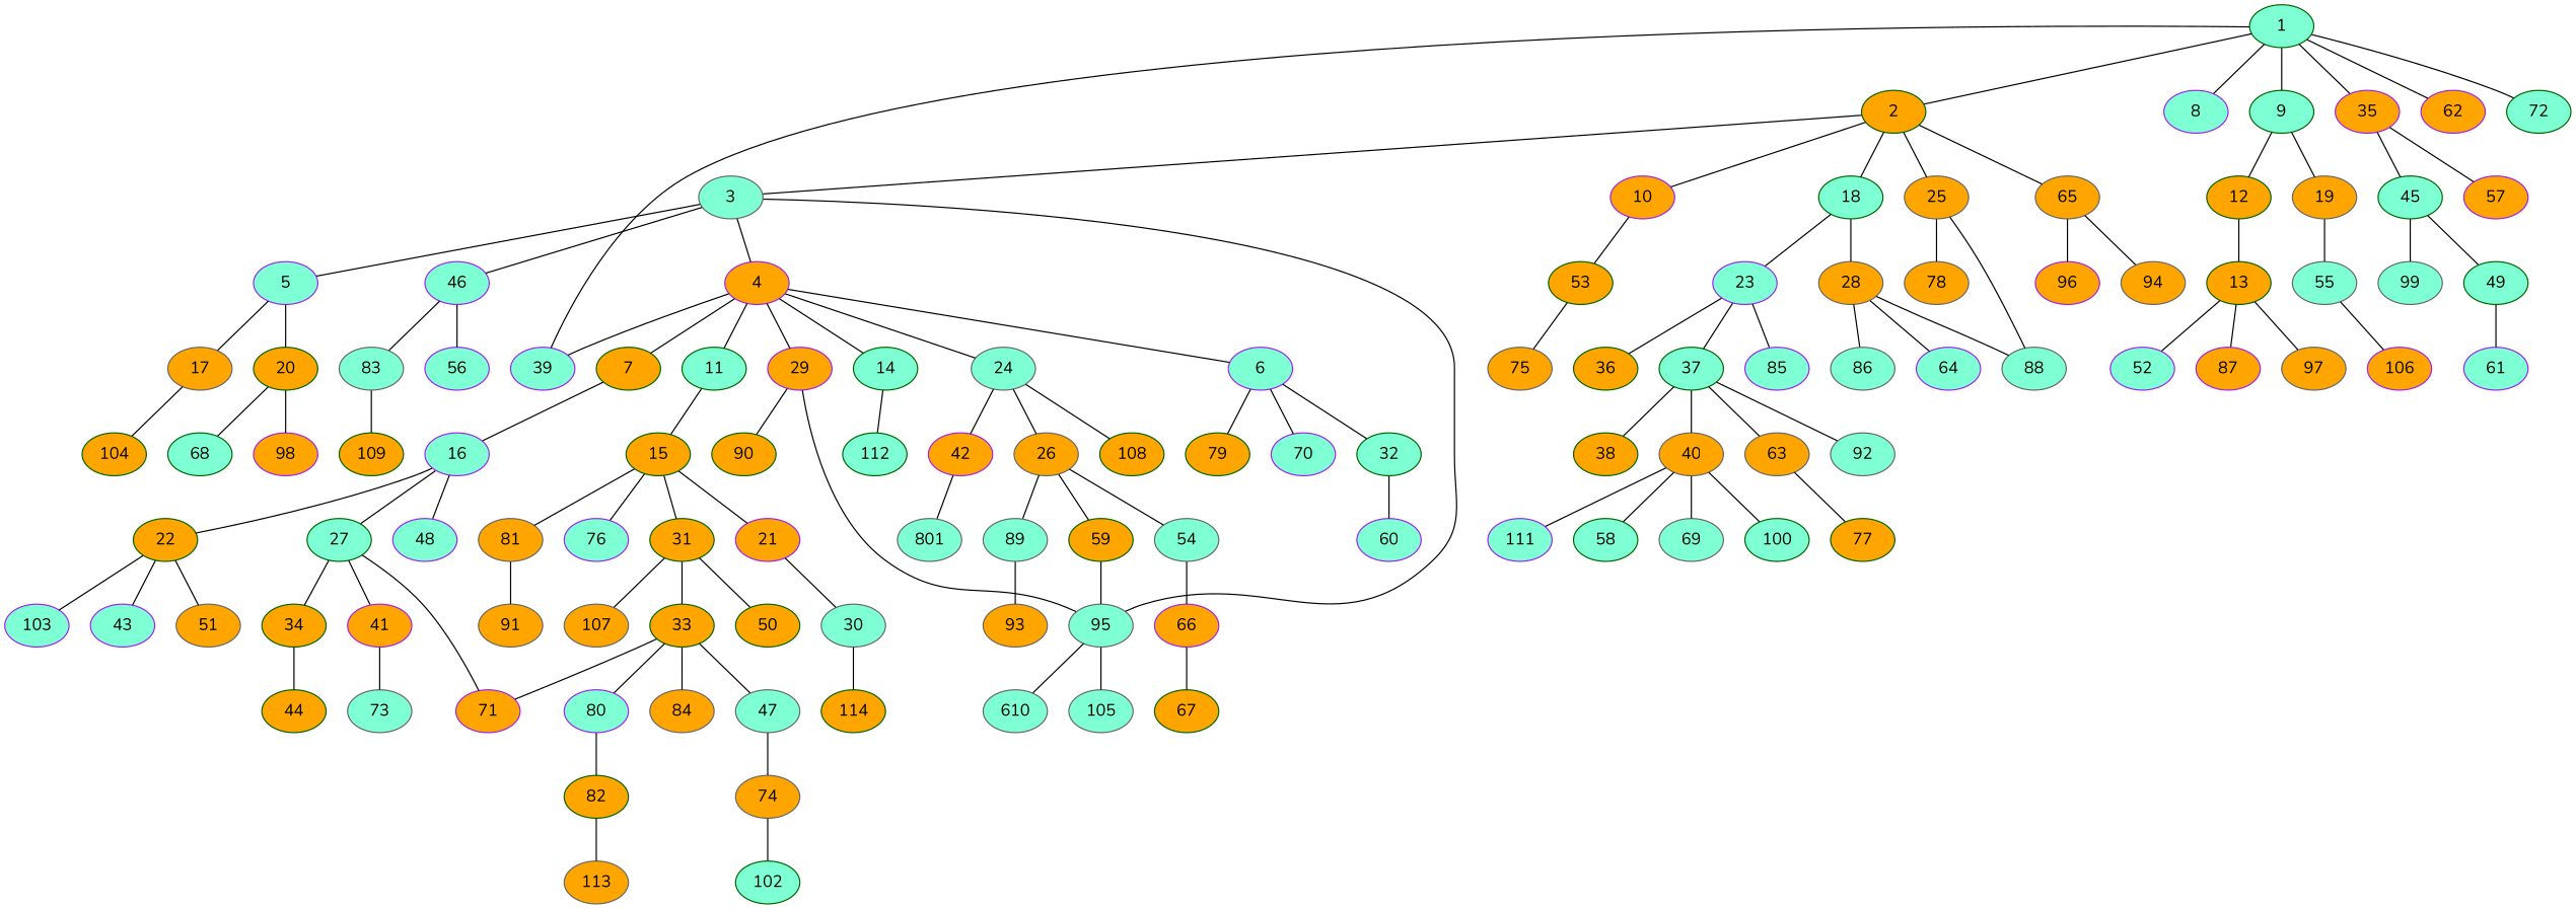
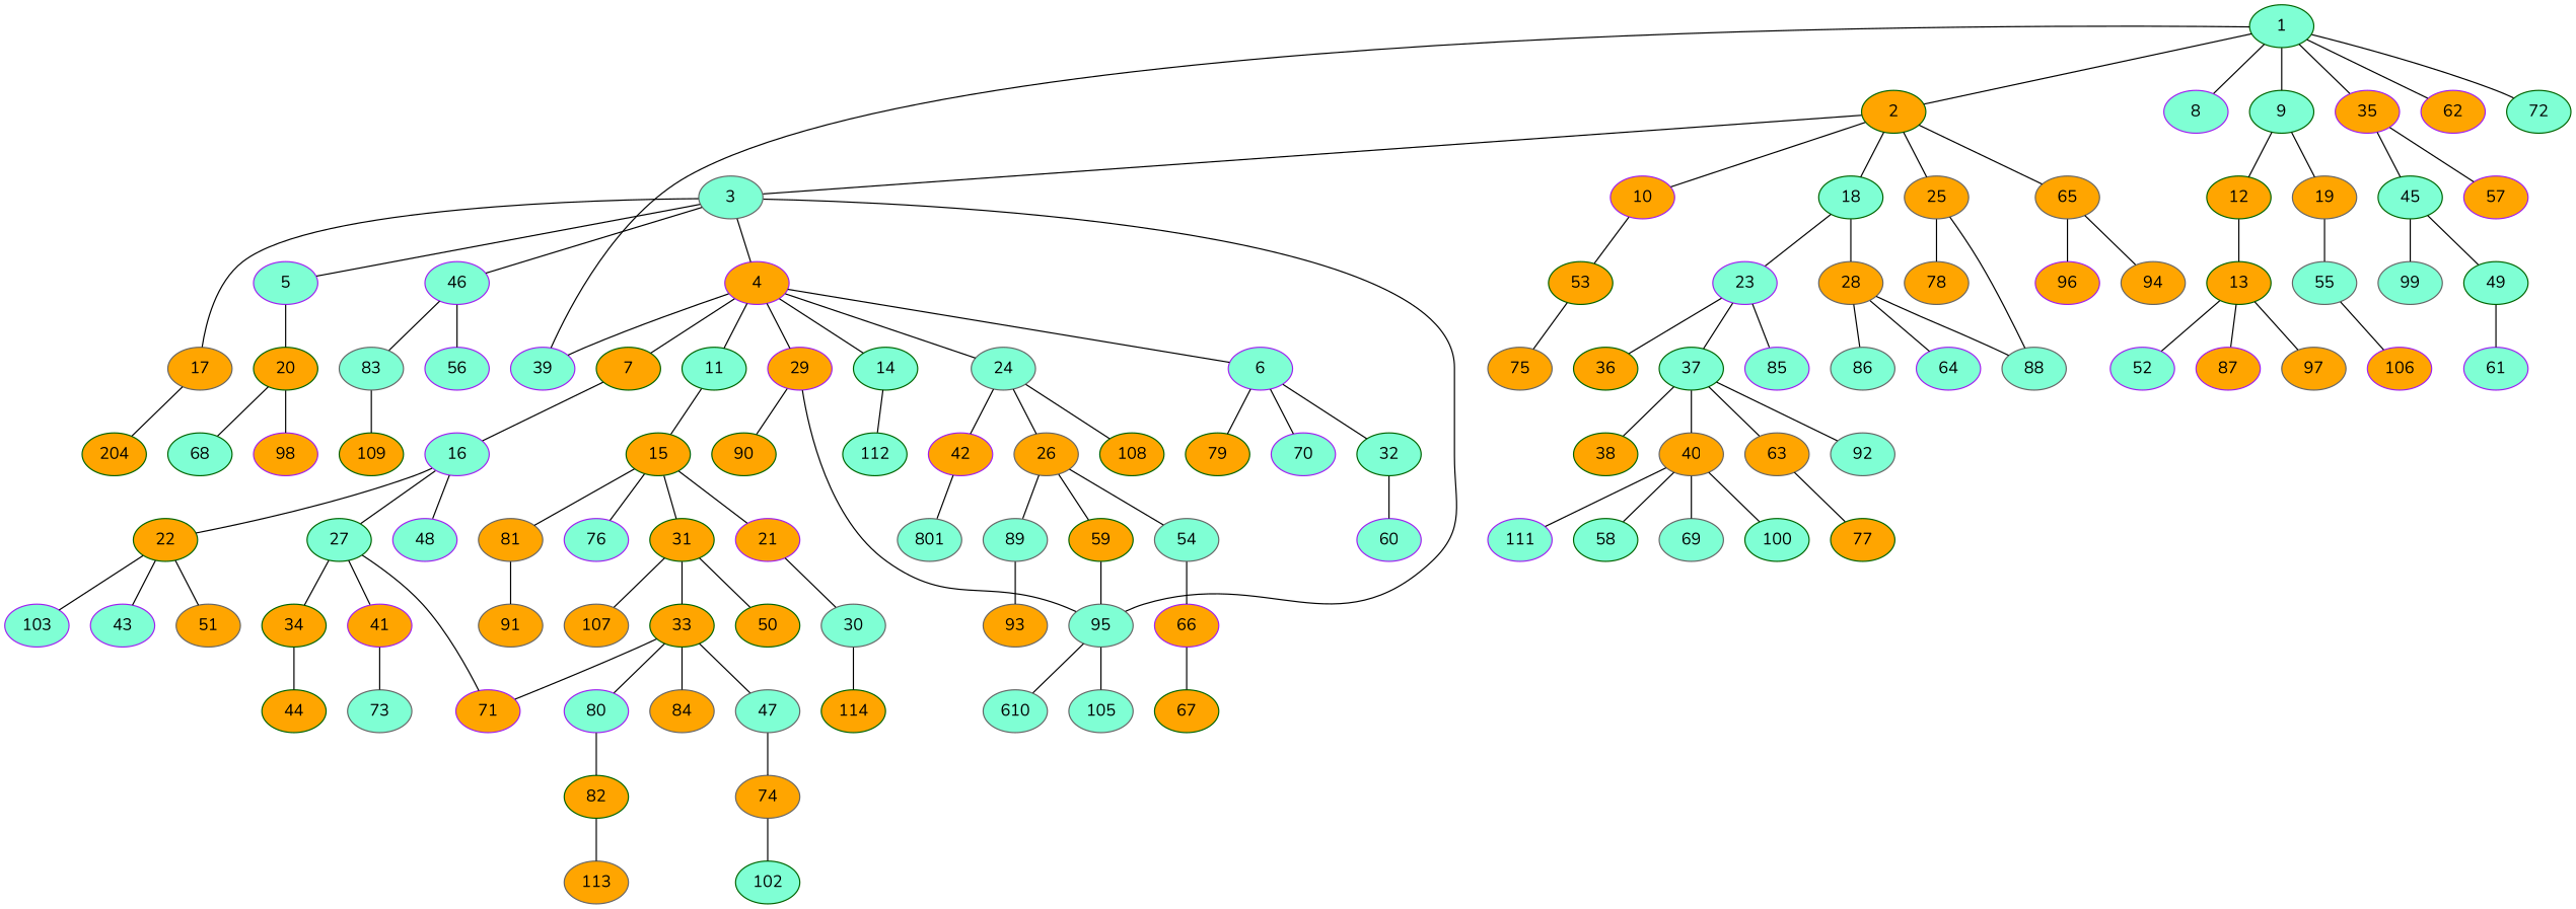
  graph {
    fontname=Nunito
    node [color=darkgreen fillcolor=orange fontname=Nunito style=filled]
    edge [fontname=Nunito]
    1 [fillcolor=aquamarine]
    2
    8 [color=purple fillcolor=aquamarine]
    9 [fillcolor=aquamarine]
    35 [color=purple]
    39 [color=purple fillcolor=aquamarine]
    62 [color=purple]
    72 [fillcolor=aquamarine]
    3 [color=gray40 fillcolor=aquamarine]
    10 [color=purple]
    18 [fillcolor=aquamarine]
    25 [color=gray40]
    65 [color=gray40]
    12
    19 [color=gray40]
    45 [fillcolor=aquamarine]
    57 [color=purple]
    4 [color=purple]
    5 [color=purple fillcolor=aquamarine]
    46 [color=purple fillcolor=aquamarine]
    95 [color=gray40 fillcolor=aquamarine]
    53
    23 [color=purple fillcolor=aquamarine]
    28 [color=gray40]
    78 [color=gray40]
    88 [color=gray40 fillcolor=aquamarine]
    94 [color=gray40]
    96 [color=purple]
    6 [color=purple fillcolor=aquamarine]
    7
    11 [fillcolor=aquamarine]
    14 [fillcolor=aquamarine]
    24 [color=gray40 fillcolor=aquamarine]
    29 [color=purple]
    17 [color=gray40]
    20
    56 [color=purple fillcolor=aquamarine]
    83 [color=gray40 fillcolor=aquamarine]
    105 [color=gray40 fillcolor=aquamarine]
    n40 [color=gray40 fillcolor=aquamarine label=610]
    32 [fillcolor=aquamarine]
    70 [color=purple fillcolor=aquamarine]
    79
    16 [color=purple fillcolor=aquamarine]
    15
    112 [fillcolor=aquamarine]
    26 [color=gray40]
    42 [color=purple]
    108
    90
-   104
+   104 [label=204]
    68 [fillcolor=aquamarine]
    98 [color=purple]
    60 [color=purple fillcolor=aquamarine]
    22
    27 [fillcolor=aquamarine]
    48 [color=purple fillcolor=aquamarine]
    13
    55 [color=gray40 fillcolor=aquamarine]
    75 [color=gray40]
    21 [color=purple]
    31
    76 [color=purple fillcolor=aquamarine]
    81 [color=gray40]
    52 [color=purple fillcolor=aquamarine]
    87 [color=purple]
    97 [color=gray40]
    30 [color=gray40 fillcolor=aquamarine]
    33
    50
    107 [color=gray40]
    91 [color=gray40]
    43 [color=purple fillcolor=aquamarine]
    51 [color=gray40]
    103 [color=purple fillcolor=aquamarine]
    34
    41 [color=purple]
    71 [color=purple]
    36
    37 [fillcolor=aquamarine]
    85 [color=purple fillcolor=aquamarine]
    64 [color=purple fillcolor=aquamarine]
    86 [color=gray40 fillcolor=aquamarine]
    106 [color=purple]
    114
    38
    40 [color=gray40]
    63 [color=gray40]
    92 [color=gray40 fillcolor=aquamarine]
    54 [color=gray40 fillcolor=aquamarine]
    59
    89 [color=gray40 fillcolor=aquamarine]
    n93 [color=gray40 fillcolor=aquamarine label=801]
    66 [color=purple]
    93 [color=gray40]
    44
    73 [color=gray40 fillcolor=aquamarine]
    47 [color=gray40 fillcolor=aquamarine]
    80 [color=purple fillcolor=aquamarine]
    84 [color=gray40]
    74 [color=gray40]
    82
    49 [fillcolor=aquamarine]
    99 [color=gray40 fillcolor=aquamarine]
    58 [fillcolor=aquamarine]
    69 [color=gray40 fillcolor=aquamarine]
    100 [fillcolor=aquamarine]
    111 [color=purple fillcolor=aquamarine]
    77
    61 [color=purple fillcolor=aquamarine]
    109
    102 [fillcolor=aquamarine]
    67
    113 [color=gray40]
    1 -- 2
    1 -- 8
    1 -- 9
    1 -- 35
    1 -- 39
    1 -- 62
    1 -- 72
    2 -- 3
    2 -- 10
    2 -- 18
    2 -- 25
    2 -- 65
    9 -- 12
    9 -- 19
    35 -- 45
    35 -- 57
    3 -- 4
    3 -- 5
    3 -- 46
    3 -- 95
    10 -- 53
    18 -- 23
    18 -- 28
    25 -- 78
    25 -- 88
    65 -- 94
    65 -- 96
    12 -- 13
    19 -- 55
    45 -- 49
    45 -- 99
    4 -- 39
    4 -- 6
    4 -- 7
    4 -- 11
    4 -- 14
    4 -- 24
    4 -- 29
-   5 -- 17
+   3 -- 17
    5 -- 20
    46 -- 56
    46 -- 83
    95 -- 105
    95 -- n40
    53 -- 75
    23 -- 36
    23 -- 37
    23 -- 85
    28 -- 88
    28 -- 64
    28 -- 86
    6 -- 32
    6 -- 70
    6 -- 79
    7 -- 16
    11 -- 15
    14 -- 112
    24 -- 26
    24 -- 42
    24 -- 108
    29 -- 95
    29 -- 90
    17 -- 104
    20 -- 68
    20 -- 98
    83 -- 109
    32 -- 60
    16 -- 22
    16 -- 27
    16 -- 48
    15 -- 21
    15 -- 31
    15 -- 76
    15 -- 81
    26 -- 54
    26 -- 59
    26 -- 89
    42 -- n93
    22 -- 43
    22 -- 51
    22 -- 103
    27 -- 34
    27 -- 41
    27 -- 71
    13 -- 52
    13 -- 87
    13 -- 97
    55 -- 106
    21 -- 30
    31 -- 33
    31 -- 50
    31 -- 107
    81 -- 91
    30 -- 114
    33 -- 71
    33 -- 47
    33 -- 80
    33 -- 84
    34 -- 44
    41 -- 73
    37 -- 38
    37 -- 40
    37 -- 63
    37 -- 92
    40 -- 58
    40 -- 69
    40 -- 100
    40 -- 111
    63 -- 77
    54 -- 66
    59 -- 95
    89 -- 93
    66 -- 67
    47 -- 74
    80 -- 82
    74 -- 102
    82 -- 113
    49 -- 61
  }
